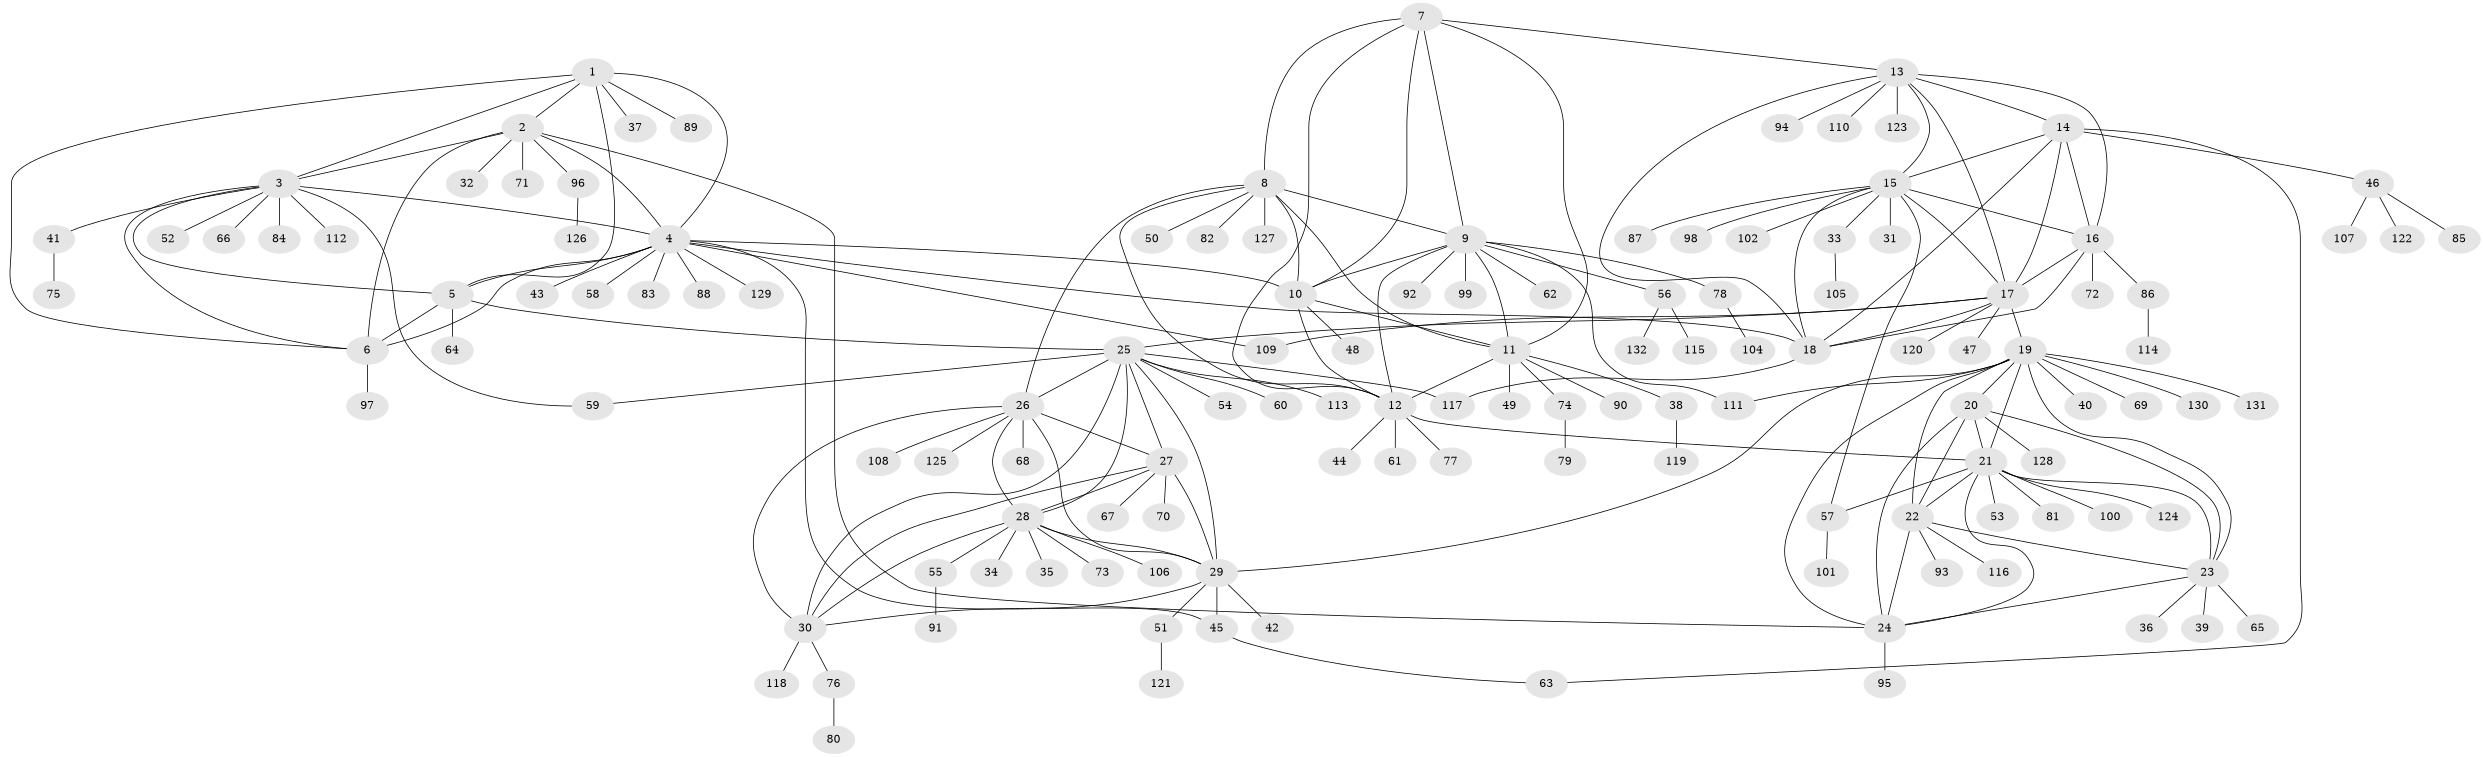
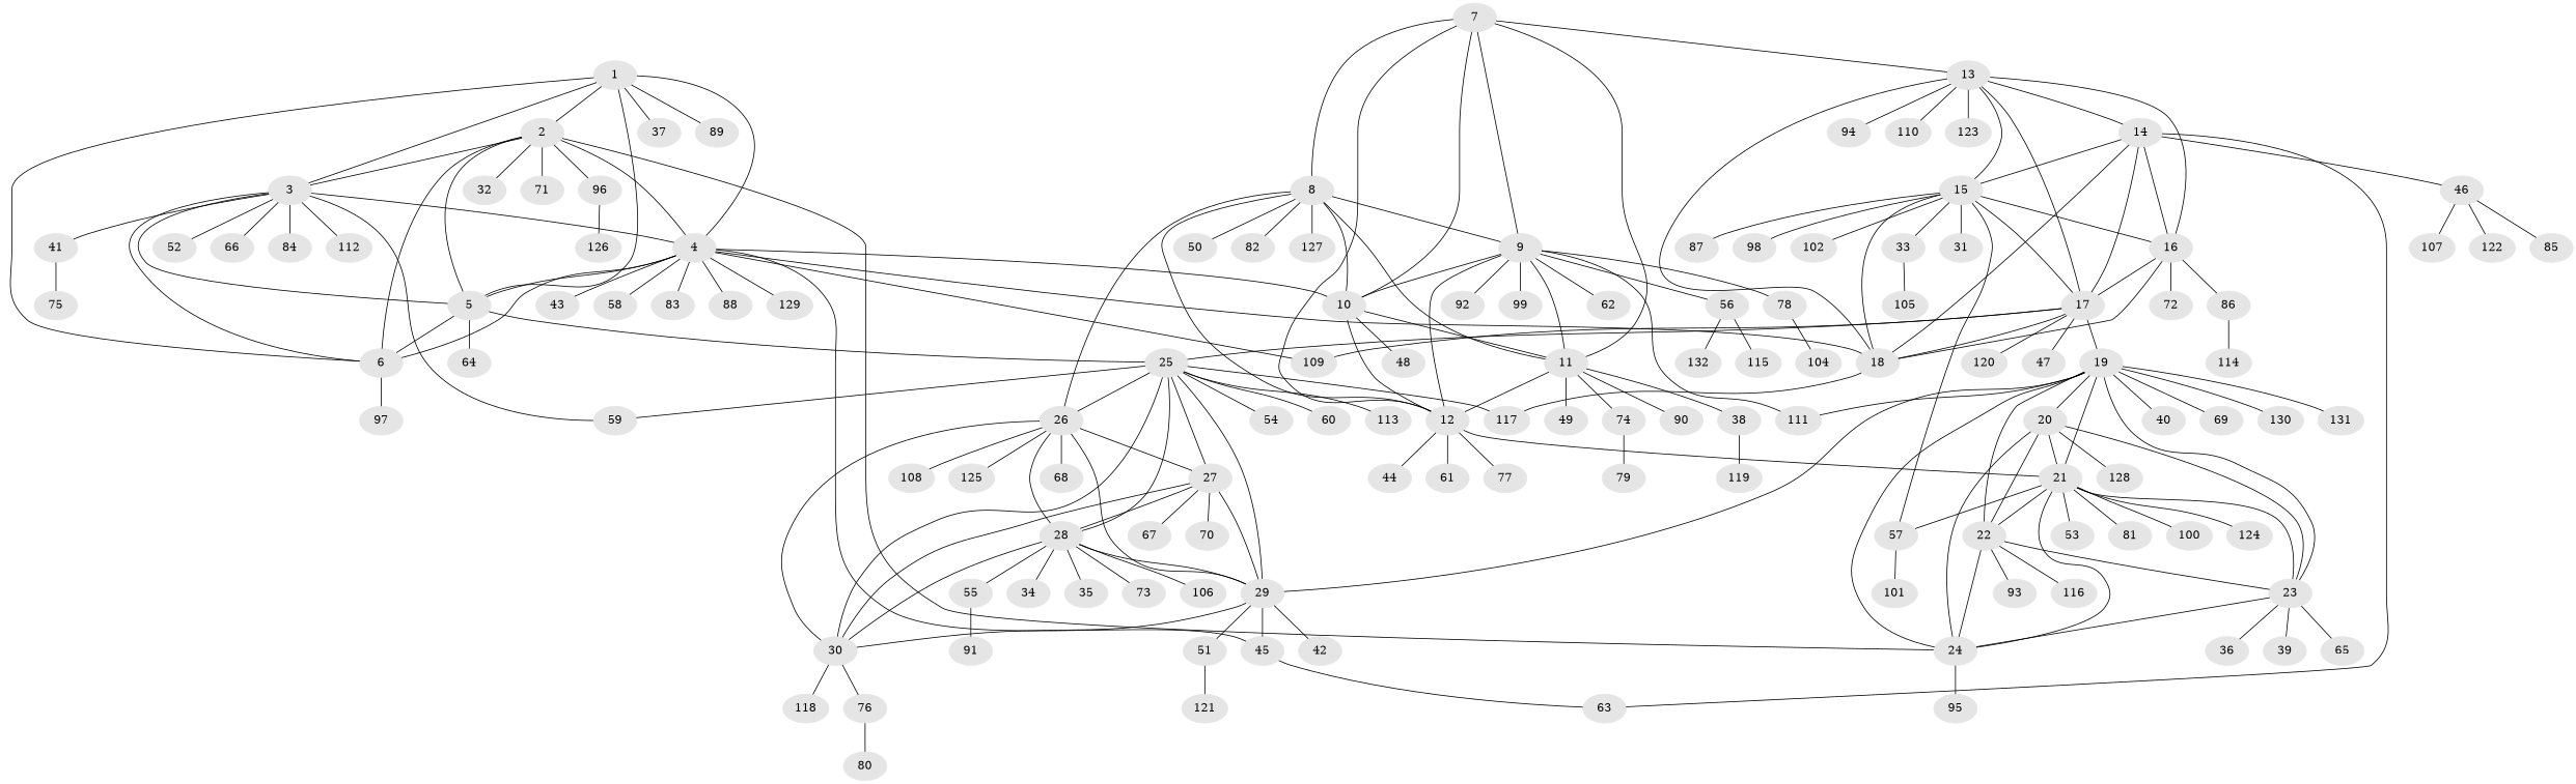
  graph {
    node [color=gray90 style=filled]
    1
    2
    3
    4
    5
    6
    37
    89
    24
    32
    71
    96
    41
    52
    59
    66
    84
    112
    10
    18
    43
    45
    58
    83
    88
    109
    129
    25
    64
    97
    95
    126
    75
    11
    12
    48
    117
    63
    26
    29
    27
    28
    30
    54
    60
    113
    7
    8
    9
    13
    50
    82
    127
    56
    62
    78
    92
    99
    111
    38
    49
    74
    90
    21
    44
    61
    77
    14
    15
    16
    17
    94
    110
    123
    68
    108
    125
    115
    132
    104
    119
    79
    57
    22
    23
    53
    81
    100
    124
    46
    31
    33
    87
    98
    102
    72
    86
    19
    47
    120
    85
    107
    122
    105
    101
    114
    20
    40
    69
    130
    131
    128
    93
    116
    36
    39
    65
    42
    51
    67
    70
    34
    35
    55
    73
    106
    76
    118
    91
    121
    80
    1 -- 2
    1 -- 3
    1 -- 4
    1 -- 5
    1 -- 6
    1 -- 37
    1 -- 89
    2 -- 3
    2 -- 4
+   2 -- 5
    2 -- 6
    2 -- 24
    2 -- 32
    2 -- 71
    2 -- 96
    3 -- 4
    3 -- 5
    3 -- 6
    3 -- 41
    3 -- 52
    3 -- 59
    3 -- 66
    3 -- 84
    3 -- 112
    4 -- 5
    4 -- 6
    4 -- 10
    4 -- 18
    4 -- 43
    4 -- 45
    4 -- 58
    4 -- 83
    4 -- 88
    4 -- 109
    4 -- 129
    5 -- 6
    5 -- 25
    5 -- 64
    6 -- 97
    24 -- 95
    96 -- 126
    41 -- 75
    10 -- 11
    10 -- 12
    10 -- 48
    18 -- 117
    45 -- 63
    25 -- 59
    25 -- 117
    25 -- 26
    25 -- 29
    25 -- 27
    25 -- 28
    25 -- 30
    25 -- 54
    25 -- 60
    25 -- 113
    11 -- 12
    11 -- 38
    11 -- 49
    11 -- 74
    11 -- 90
    12 -- 21
    12 -- 44
    12 -- 61
    12 -- 77
    26 -- 29
    26 -- 27
    26 -- 28
    26 -- 30
    26 -- 68
    26 -- 108
    26 -- 125
    29 -- 45
    29 -- 30
    29 -- 42
    29 -- 51
    27 -- 29
    27 -- 28
    27 -- 30
    27 -- 67
    27 -- 70
    28 -- 29
    28 -- 30
    28 -- 34
    28 -- 35
    28 -- 55
    28 -- 73
    28 -- 106
    30 -- 76
    30 -- 118
    7 -- 10
    7 -- 11
    7 -- 12
    7 -- 8
    7 -- 9
    7 -- 13
    8 -- 10
    8 -- 11
    8 -- 12
    8 -- 26
    8 -- 9
    8 -- 50
    8 -- 82
    8 -- 127
    9 -- 10
    9 -- 11
    9 -- 12
    9 -- 56
    9 -- 62
    9 -- 78
    9 -- 92
    9 -- 99
    9 -- 111
    13 -- 18
    13 -- 14
    13 -- 15
    13 -- 16
    13 -- 17
    13 -- 94
    13 -- 110
    13 -- 123
    56 -- 115
    56 -- 132
    78 -- 104
    38 -- 119
    74 -- 79
    21 -- 24
    21 -- 57
    21 -- 22
    21 -- 23
    21 -- 53
    21 -- 81
    21 -- 100
    21 -- 124
    14 -- 18
    14 -- 63
    14 -- 15
    14 -- 16
    14 -- 17
    14 -- 46
    15 -- 18
    15 -- 16
    15 -- 17
    15 -- 57
    15 -- 31
    15 -- 33
    15 -- 87
    15 -- 98
    15 -- 102
    16 -- 18
    16 -- 17
    16 -- 72
    16 -- 86
    17 -- 18
    17 -- 109
    17 -- 25
    17 -- 19
    17 -- 47
    17 -- 120
    57 -- 101
    22 -- 24
    22 -- 23
    22 -- 93
    22 -- 116
    23 -- 24
    23 -- 36
    23 -- 39
    23 -- 65
    46 -- 85
    46 -- 107
    46 -- 122
    33 -- 105
    86 -- 114
    19 -- 24
    19 -- 29
    19 -- 111
    19 -- 21
    19 -- 22
    19 -- 23
    19 -- 20
    19 -- 40
    19 -- 69
    19 -- 130
    19 -- 131
    20 -- 24
    20 -- 21
    20 -- 22
    20 -- 23
    20 -- 128
    51 -- 121
    55 -- 91
    76 -- 80
  }
